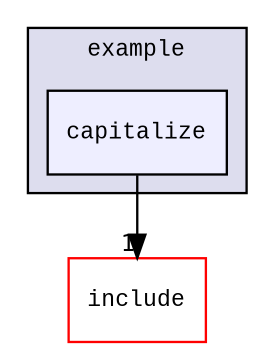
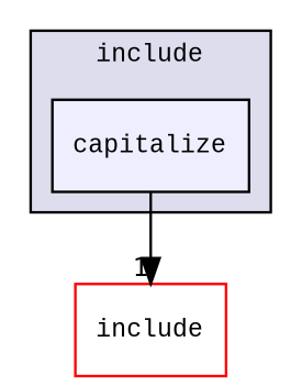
  digraph {
    compound=true
    fontname="Liberation Mono"
    node [fontname="Liberation Mono" fontsize=10 shape=box style=filled]
    n1 [fillcolor="#eeeeff" label=capitalize pencolor=black]
    n2 [color=red fillcolor=white label=include]
    subgraph cluster_1 {
      bgcolor="#ddddee"
      fontsize=10
-     label=example
+     label=include
      pencolor=black
      n1
    }
    n1 -> n2 [headlabel=1 labeldistance=1.5 labelfontname=Helvetica labelfontsize=10 fontname="Liberation Mono"]
  }
